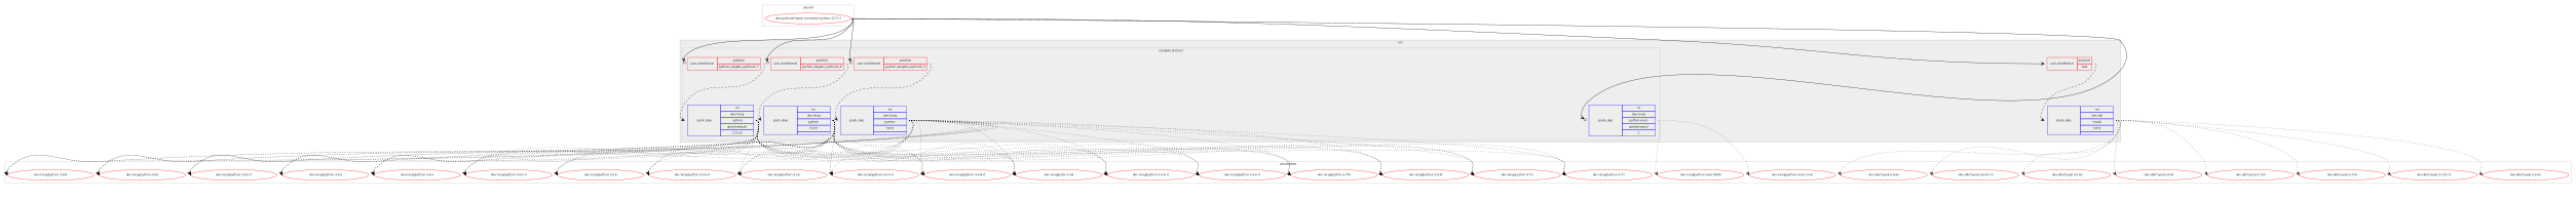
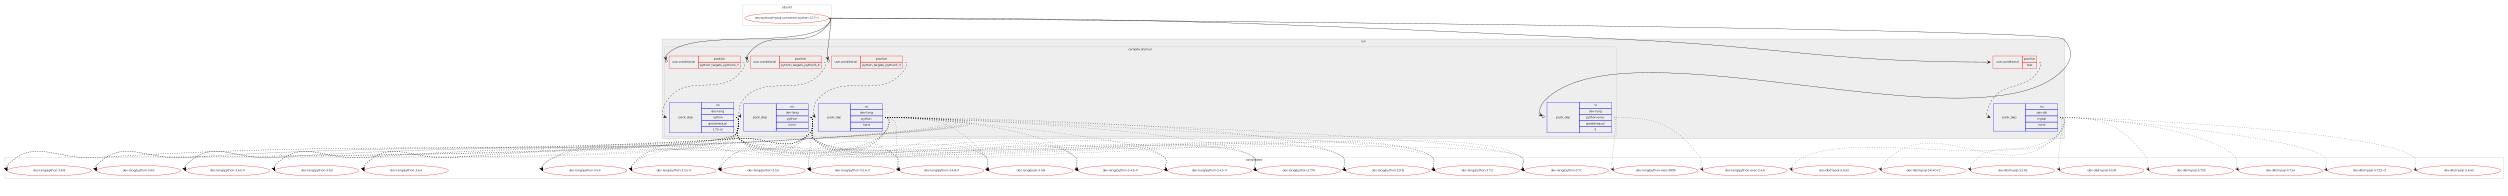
  digraph {
    compound=true
    concentrate=true
    fontname=Montserrat
    fontsize=10
    newrank=true
    rankdir=TB
    ranksep=1.5
    node [color=red fontname=Montserrat fontsize=10]
    edge [arrowhead=vee fontname=Montserrat headport=w style=dotted tailport=e weight=100]
    n1 [label="dev-python/mysql-connector-python-2.1.7-r1" width=4]
    n2 [color=blue label=<<TABLE BORDER="0" CELLBORDER="1" CELLSPACING="0" CELLPADDING="4" WIDTH="220"><TR><TD ROWSPAN="6" CELLPADDING="30">pack_dep</TD></TR><TR><TD WIDTH="110">no</TD></TR><TR><TD>dev-db</TD></TR><TR><TD>mysql</TD></TR><TR><TD>none</TD></TR><TR><TD></TD></TR></TABLE>> shape=none]
    n3 [label=<<TABLE BORDER="0" CELLBORDER="1" CELLSPACING="0" CELLPADDING="4"><TR><TD ROWSPAN="3" CELLPADDING="10">use_conditional</TD></TR><TR><TD>positive</TD></TR><TR><TD>test</TD></TR></TABLE>> shape=none]
    n4 [color=blue label=<<TABLE BORDER="0" CELLBORDER="1" CELLSPACING="0" CELLPADDING="4" WIDTH="220"><TR><TD ROWSPAN="6" CELLPADDING="30">pack_dep</TD></TR><TR><TD WIDTH="110">no</TD></TR><TR><TD>dev-lang</TD></TR><TR><TD>python</TD></TR><TR><TD>greaterequal</TD></TR><TR><TD>2.7.5-r2</TD></TR></TABLE>> shape=none]
    n5 [label=<<TABLE BORDER="0" CELLBORDER="1" CELLSPACING="0" CELLPADDING="4"><TR><TD ROWSPAN="3" CELLPADDING="10">use_conditional</TD></TR><TR><TD>positive</TD></TR><TR><TD>python_targets_python2_7</TD></TR></TABLE>> shape=none]
    n6 [color=blue label=<<TABLE BORDER="0" CELLBORDER="1" CELLSPACING="0" CELLPADDING="4" WIDTH="220"><TR><TD ROWSPAN="6" CELLPADDING="30">pack_dep</TD></TR><TR><TD WIDTH="110">no</TD></TR><TR><TD>dev-lang</TD></TR><TR><TD>python</TD></TR><TR><TD>none</TD></TR><TR><TD></TD></TR></TABLE>> shape=none]
    n7 [label=<<TABLE BORDER="0" CELLBORDER="1" CELLSPACING="0" CELLPADDING="4"><TR><TD ROWSPAN="3" CELLPADDING="10">use_conditional</TD></TR><TR><TD>positive</TD></TR><TR><TD>python_targets_python3_5</TD></TR></TABLE>> shape=none]
    n8 [color=blue label=<<TABLE BORDER="0" CELLBORDER="1" CELLSPACING="0" CELLPADDING="4" WIDTH="220"><TR><TD ROWSPAN="6" CELLPADDING="30">pack_dep</TD></TR><TR><TD WIDTH="110">no</TD></TR><TR><TD>dev-lang</TD></TR><TR><TD>python</TD></TR><TR><TD>none</TD></TR><TR><TD></TD></TR></TABLE>> shape=none]
    n9 [label=<<TABLE BORDER="0" CELLBORDER="1" CELLSPACING="0" CELLPADDING="4"><TR><TD ROWSPAN="3" CELLPADDING="10">use_conditional</TD></TR><TR><TD>positive</TD></TR><TR><TD>python_targets_python3_6</TD></TR></TABLE>> shape=none]
    n10 [color=blue label=<<TABLE BORDER="0" CELLBORDER="1" CELLSPACING="0" CELLPADDING="4" WIDTH="220"><TR><TD ROWSPAN="6" CELLPADDING="30">pack_dep</TD></TR><TR><TD WIDTH="110">no</TD></TR><TR><TD>dev-lang</TD></TR><TR><TD>python-exec</TD></TR><TR><TD>greaterequal</TD></TR><TR><TD>2</TD></TR></TABLE>> shape=none]
    n11 [label="dev-db/mysql-5.5.61" width=4]
    n12 [label="dev-db/mysql-5.5.62" width=4]
    n13 [label="dev-db/mysql-5.6.40-r2" width=4]
    n14 [label="dev-db/mysql-5.6.42" width=4]
    n15 [label="dev-db/mysql-5.6.43" width=4]
    n16 [label="dev-db/mysql-5.7.23-r2" width=4]
    n17 [label="dev-db/mysql-5.7.24" width=4]
    n18 [label="dev-db/mysql-5.7.25" width=4]
    n19 [label="dev-lang/python-2.9.15" width=4]
    n20 [label="dev-lang/python-2.7.16" width=4]
    n21 [label="dev-lang/python-3.4.5-r1" width=4]
    n22 [label="dev-lang/python-3.4.6-r1" width=4]
    n23 [label="dev-lang/pack-3.4.8" width=4]
    n24 [label="dev-lang/python-3.4.8-r1" width=4]
    n25 [label="dev-lang/python-3.5.4-r1" width=4]
    n26 [label="dev-lang/python-3.5.5" width=4]
    n27 [label="dev-lang/python-3.5.5-r1" width=4]
    n28 [label="dev-lang/python-3.5.6" width=4]
-   n29 [label="dev-lang/python-3.6.3-r1" width=4]
    n30 [label="dev-lang/python-3.6.4" width=4]
    n31 [label="dev-lang/python-3.6.5" width=4]
    n32 [label="dev-lang/python-3.6.5-r1" width=4]
    n33 [label="dev-lang/python-3.6.6" width=4]
    n34 [label="dev-lang/python-3.6.8" width=4]
    n35 [label="dev-lang/python-3.7.0" width=4]
    n36 [label="dev-lang/python-3.7.2" width=4]
    n37 [label="dev-lang/python-exec-2.4.6" width=4]
    n38 [label="dev-lang/python-exec-9999" width=4]
    subgraph cluster_1 {
      color=gray
      label=<<i>ebuild</i>>
      rank=same
      n1
    }
    subgraph cluster_2 {
      color=gray
      label=<<i>dependencies</i>>
      subgraph cluster_3 {
        color=gray
        fillcolor="#eeeeee"
        label=<<i>compile</i>>
        style=filled
        subgraph sub_4 {
          color=gray
          fillcolor="#eeeeee"
          label=<<i>compile</i>>
          style=filled
          n3
          subgraph sub_5 {
            color=gray
            fillcolor="#eeeeee"
            label=<<i>compile</i>>
            style=filled
            n2
          }
        }
      }
      subgraph cluster_6 {
        color=gray
        fillcolor="#eeeeee"
        label=<<i>run</i>>
        style=filled
      }
      subgraph cluster_7 {
        color=gray
        fillcolor="#eeeeee"
        label=<<i>compile and run</i>>
        style=filled
        subgraph sub_8 {
          color=gray
          fillcolor="#eeeeee"
          label=<<i>compile and run</i>>
          style=filled
          n5
          subgraph sub_9 {
            color=gray
            fillcolor="#eeeeee"
            label=<<i>compile and run</i>>
            style=filled
            n4
          }
        }
        subgraph sub_10 {
          color=gray
          fillcolor="#eeeeee"
          label=<<i>compile and run</i>>
          style=filled
          n7
          subgraph sub_11 {
            color=gray
            fillcolor="#eeeeee"
            label=<<i>compile and run</i>>
            style=filled
            n6
          }
        }
        subgraph sub_12 {
          color=gray
          fillcolor="#eeeeee"
          label=<<i>compile and run</i>>
          style=filled
          n9
          subgraph sub_13 {
            color=gray
            fillcolor="#eeeeee"
            label=<<i>compile and run</i>>
            style=filled
            n8
          }
        }
        subgraph sub_14 {
          color=gray
          fillcolor="#eeeeee"
          label=<<i>compile and run</i>>
          style=filled
          n10
        }
      }
    }
    subgraph cluster_15 {
      color=gray
      label=<<i>candidates</i>>
      rank=same
      subgraph sub_16 {
        color=black
        label=<<i>candidates</i>>
        nodesep=1
        rank=same
        n11
        n12
        n13
        n14
        n15
        n16
        n17
        n18
      }
      subgraph sub_17 {
        color=black
        label=<<i>candidates</i>>
        nodesep=1
        rank=same
        n19
        n20
        n21
        n22
        n23
        n24
        n25
        n26
        n27
        n28
-       n29
        n30
        n31
        n32
        n33
        n34
        n35
        n36
      }
      subgraph sub_18 {
        color=black
        label=<<i>candidates</i>>
        nodesep=1
        rank=same
        n19
        n20
        n21
        n22
        n23
        n24
        n25
        n26
        n27
        n28
-       n29
        n30
        n31
        n32
        n33
        n34
        n35
        n36
      }
      subgraph sub_19 {
        color=black
        label=<<i>candidates</i>>
        nodesep=1
        rank=same
        n19
        n20
        n21
        n22
        n23
        n24
        n25
        n26
        n27
        n28
-       n29
        n30
        n31
        n32
        n33
        n34
        n35
        n36
      }
      subgraph sub_20 {
        color=black
        label=<<i>candidates</i>>
        nodesep=1
        rank=same
        n37
        n38
      }
    }
    n1 -> n3 [style=solid weight=20]
    n1 -> n5 [arrowhead=odotvee style=solid weight=20]
    n1 -> n7 [arrowhead=odotvee style=solid weight=20]
    n1 -> n9 [arrowhead=odotvee style=solid weight=20]
    n1 -> n10 [arrowhead=odotvee style=solid weight=20]
    n2 -> n11
    n2 -> n12
    n2 -> n13
    n2 -> n14
    n2 -> n15
    n2 -> n16
    n2 -> n17
    n2 -> n18
    n3 -> n2 [style=dashed weight=20]
    n4 -> n19
    n4 -> n20
    n4 -> n21
    n4 -> n22
    n4 -> n23
    n4 -> n24
    n4 -> n25
    n4 -> n26
    n4 -> n27
    n4 -> n28
-   n4 -> n29
    n4 -> n30
    n4 -> n31
    n4 -> n32
    n4 -> n33
    n4 -> n34
    n4 -> n35
    n4 -> n36
    n5 -> n4 [style=dashed weight=20]
    n6 -> n19
    n6 -> n20
    n6 -> n21
    n6 -> n22
    n6 -> n23
    n6 -> n24
    n6 -> n25
    n6 -> n26
    n6 -> n27
    n6 -> n28
-   n6 -> n29
    n6 -> n30
    n6 -> n31
    n6 -> n32
    n6 -> n33
    n6 -> n34
    n6 -> n35
    n6 -> n36
    n7 -> n6 [style=dashed weight=20]
    n8 -> n19
    n8 -> n20
    n8 -> n21
    n8 -> n22
    n8 -> n23
    n8 -> n24
    n8 -> n25
    n8 -> n26
    n8 -> n27
    n8 -> n28
-   n8 -> n29
    n8 -> n30
    n8 -> n31
    n8 -> n32
    n8 -> n33
    n8 -> n34
    n8 -> n35
    n8 -> n36
    n9 -> n8 [style=dashed weight=20]
    n10 -> n37
    n10 -> n38
  }
